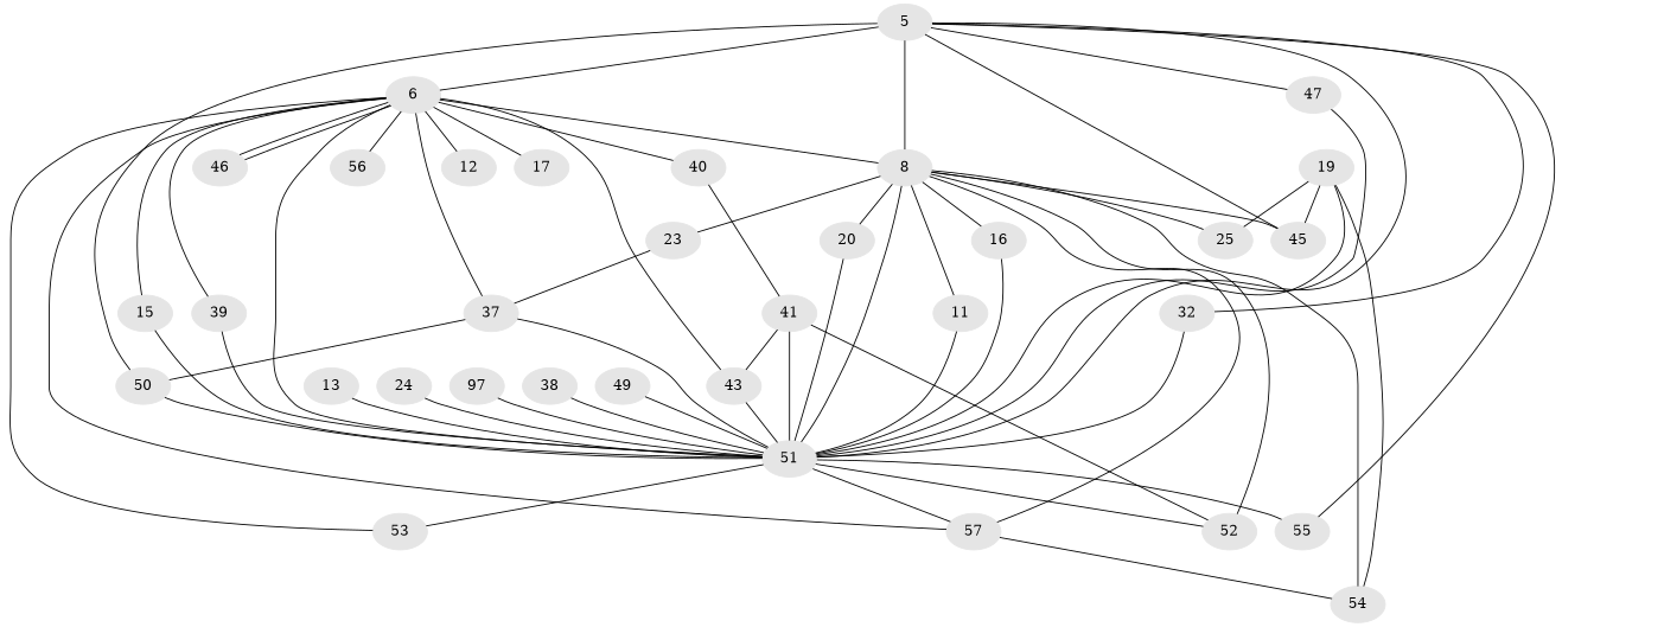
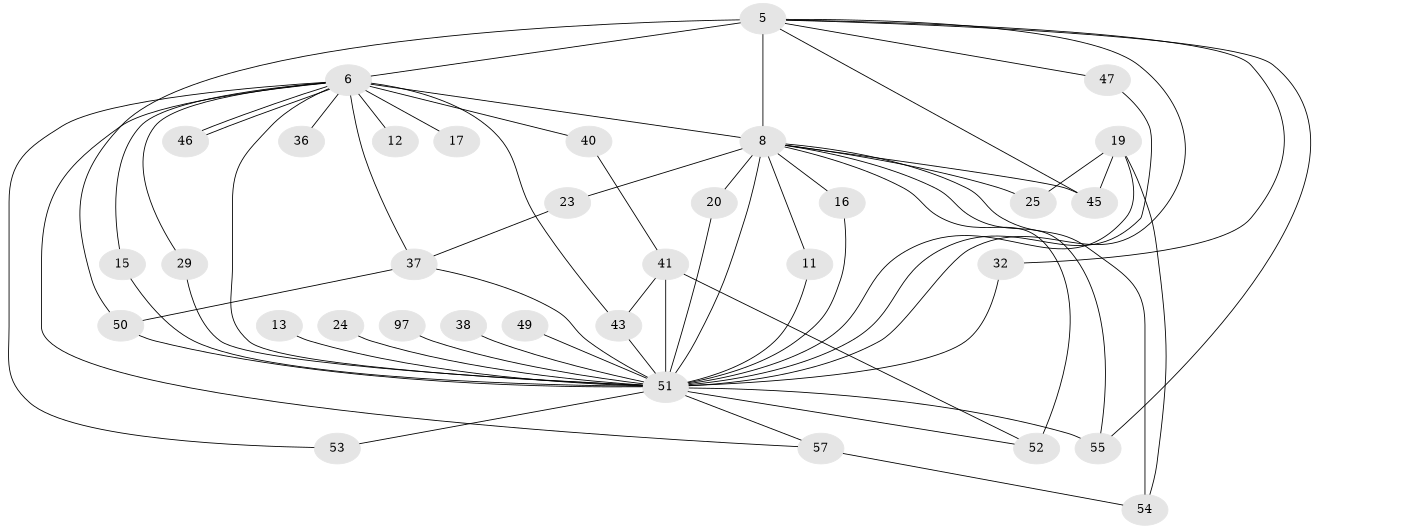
  graph {
    node [color=gray90 style=filled]
    5 [super="+3"]
    6 [super="+1"]
    8 [super="+2+7"]
    32
    45 [super="+36"]
    47
    50 [super="+48"]
    51 [super="+34+10"]
    55
    12
    15
    17
-   29 [label=39]
+   29
    37 [super="+14"]
    40
    43 [super="+31"]
    46
    53
-   56
+   56 [label=36]
    57 [super="+28+33+39"]
    11
    16
    20
    23
    25
    52 [super="+42"]
    54 [super="+35"]
    41 [super="+22+30"]
    13
    19
    24
    n32 [label=97]
    38
    49
    5 -- 6 [weight=4]
    5 -- 8 [weight=6]
    5 -- 32
    5 -- 45
    5 -- 47
    5 -- 50 [weight=2]
    5 -- 51 [weight=6]
    5 -- 55
    6 -- 8 [weight=6]
    6 -- 51 [weight=6]
    6 -- 12
    6 -- 15
    6 -- 17 [weight=2]
    6 -- 29
    6 -- 37
    6 -- 40
    6 -- 43
    6 -- 46
    6 -- 46
    6 -- 53
    6 -- 56 [weight=2]
    6 -- 57 [weight=2]
    8 -- 45
    8 -- 51 [weight=11]
-   8 -- 57 [weight=2]
+   8 -- 55 [weight=2]
    8 -- 11
    8 -- 16
    8 -- 20
    8 -- 23
    8 -- 25
    8 -- 52
    8 -- 54
    32 -- 51
    47 -- 51
    50 -- 51 [weight=3]
    51 -- 55
    51 -- 53
    51 -- 57
    51 -- 52
    15 -- 51
    29 -- 51
    37 -- 50
    37 -- 51
    40 -- 41
    43 -- 51
    57 -- 54
    11 -- 51
    16 -- 51
    20 -- 51
    23 -- 37
    41 -- 51 [weight=5]
    41 -- 43
    41 -- 52
    13 -- 51
    19 -- 45
    19 -- 51
    19 -- 25
    19 -- 54
    24 -- 51 [weight=2]
    n32 -- 51
    38 -- 51 [weight=2]
    49 -- 51 [weight=2]
  }
